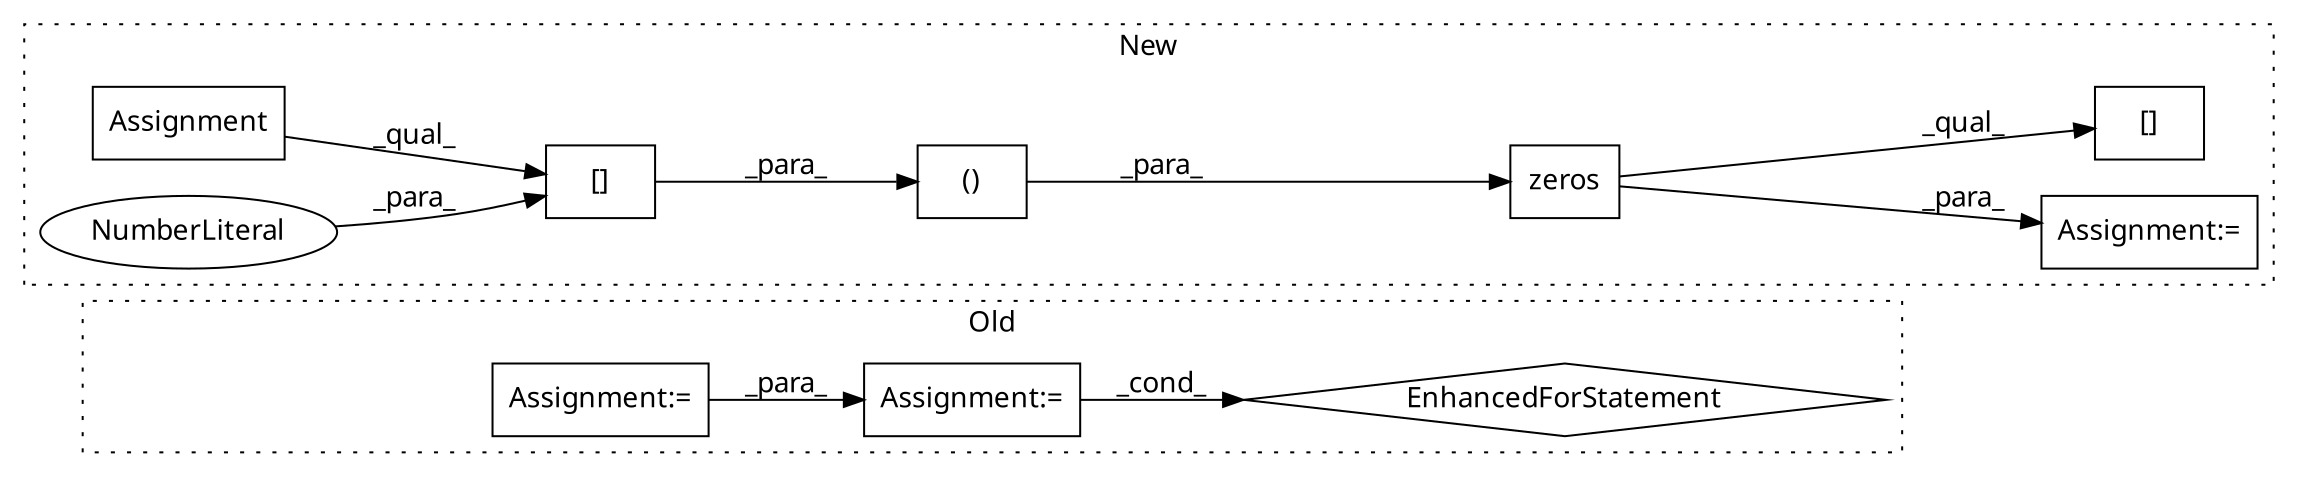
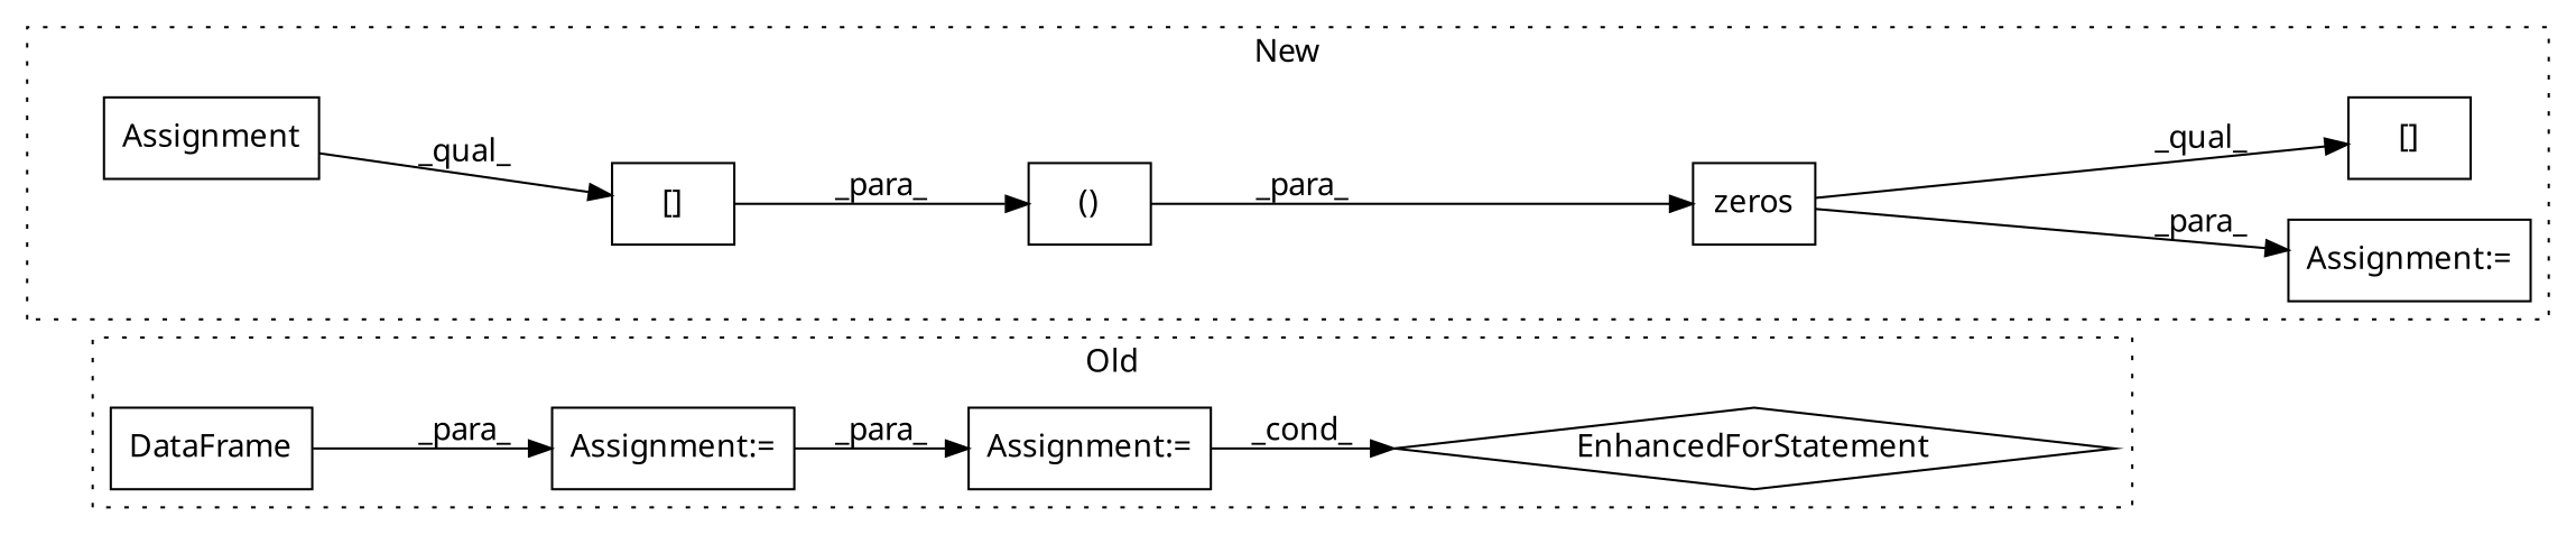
  digraph {
    fontname="Noto Sans"
    rankdir=LR
    node [a=7 fontname="Noto Sans" l=1 s="1659,1761" shape=box]
    edge [fontname="Noto Sans"]
+   n1 [a=32 l="10,1" label=DataFrame s="1352,1378"]
    n2 [l="53,2" label="Assignment:="]
    n3 [label="Assignment:=" s=1344]
    n4 [a=70 l="53,2" label=EnhancedForStatement shape=diamond]
    n5 [a=32 l="11,2" label=zeros s="1382,1442"]
    n6 [label="Assignment:=" s=1709]
    n7 [a=106 l=49 label="()" s=1393]
    n8 [a=2 l="23,1" label="[]" s="1417,1441"]
    n9 [a=22 l=16 label=Assignment s=1417]
-   n10 [a=34 label=NumberLiteral s=1440 shape=ellipse]
    n11 [a=2 l="11,1" label="[]" s="1775,1787"]
    subgraph cluster_1 {
      label=Old
      style=dotted
+     n1
      n2
      n3
      n4
    }
    subgraph cluster_2 {
      label=New
      style=dotted
      n5
      n6
      n7
      n8
      n9
-     n10
      n11
    }
+   n1 -> n3 [label=_para_]
    n2 -> n4 [label=_cond_]
    n3 -> n2 [label=_para_]
    n5 -> n6 [label=_para_]
    n5 -> n11 [label=_qual_]
    n7 -> n5 [label=_para_]
    n8 -> n7 [label=_para_]
    n9 -> n8 [label=_qual_]
-   n10 -> n8 [label=_para_]
  }
